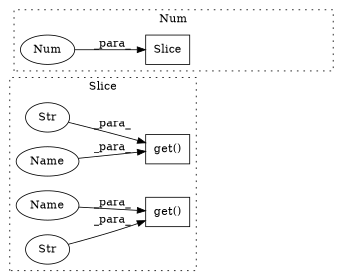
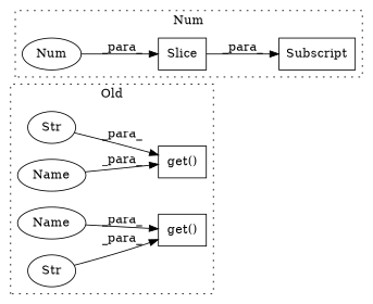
  digraph {
    rankdir=LR
    node [a=75 l="11,1" s=46656 shape=ellipse]
    n1 [label="get()" s="26136,26169" shape=box]
    n2 [a=66 l=16 label=Str s=26147]
    n3 [label="get()" s="26078,26109" shape=box]
    n4 [a=66 l=14 label=Str s=26089]
    n5 [a=87 l=4 label=Name s=26165]
    n6 [a=87 l=4 label=Name s=26105]
    n7 [a=80 l=2 label=Slice shape=box]
    n8 [a=76 l=2 label=Num]
+   n9 [a=63 l="17,0" label=Subscript s="46643,0" shape=box]
    subgraph cluster_1 {
-     label=Slice
+     label=Old
      style=dotted
      n1
      n2
      n3
      n4
      n5
      n6
    }
    subgraph cluster_2 {
      label=Num
      style=dotted
      n7
      n8
+     n9
    }
    n2 -> n1 [label=_para_]
    n4 -> n3 [label=_para_]
    n5 -> n1 [label=_para_]
    n6 -> n3 [label=_para_]
+   n7 -> n9 [label=_para_]
    n8 -> n7 [label=_para_]
  }
